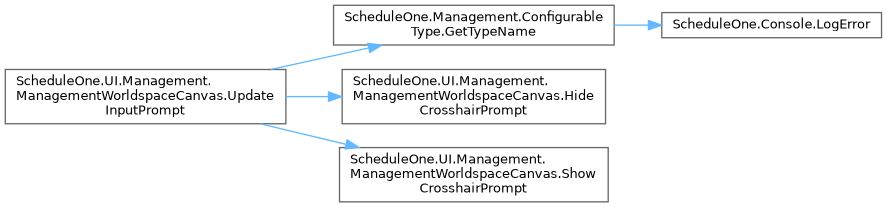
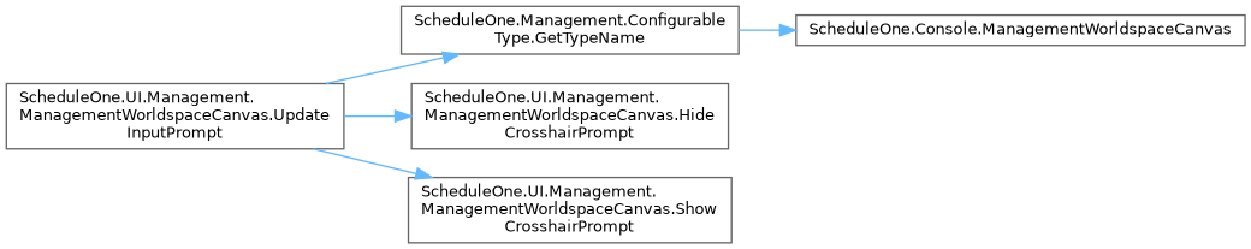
  digraph {
    rankdir=LR
    node [color=grey40 fillcolor=white fontname=Helvetica fontsize=10 shape=box style=filled]
    edge [color=steelblue1 fontname=Helvetica fontsize=10 labelfontname=Helvetica labelfontsize=10 style=solid]
    n1 [height=0.2 label="ScheduleOne.UI.Management.\lManagementWorldspaceCanvas.Update\lInputPrompt" width=0.4]
    n2 [height=0.2 label="ScheduleOne.Management.Configurable\lType.GetTypeName" width=0.4]
    n3 [height=0.2 label="ScheduleOne.UI.Management.\lManagementWorldspaceCanvas.Hide\lCrosshairPrompt" width=0.4]
    n4 [height=0.2 label="ScheduleOne.UI.Management.\lManagementWorldspaceCanvas.Show\lCrosshairPrompt" width=0.4]
-   n5 [height=0.2 label="ScheduleOne.Console.LogError" width=0.4]
+   n5 [height=0.2 label="ScheduleOne.Console.ManagementWorldspaceCanvas" width=0.4]
    n1 -> n2
    n1 -> n3
    n1 -> n4
    n2 -> n5
  }
